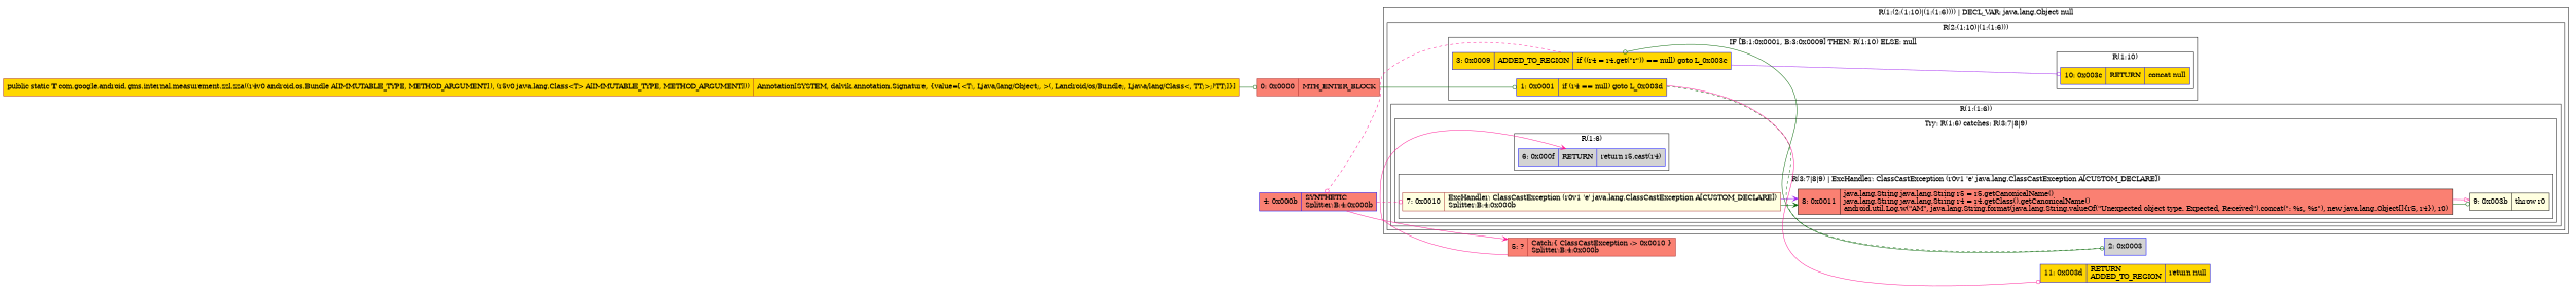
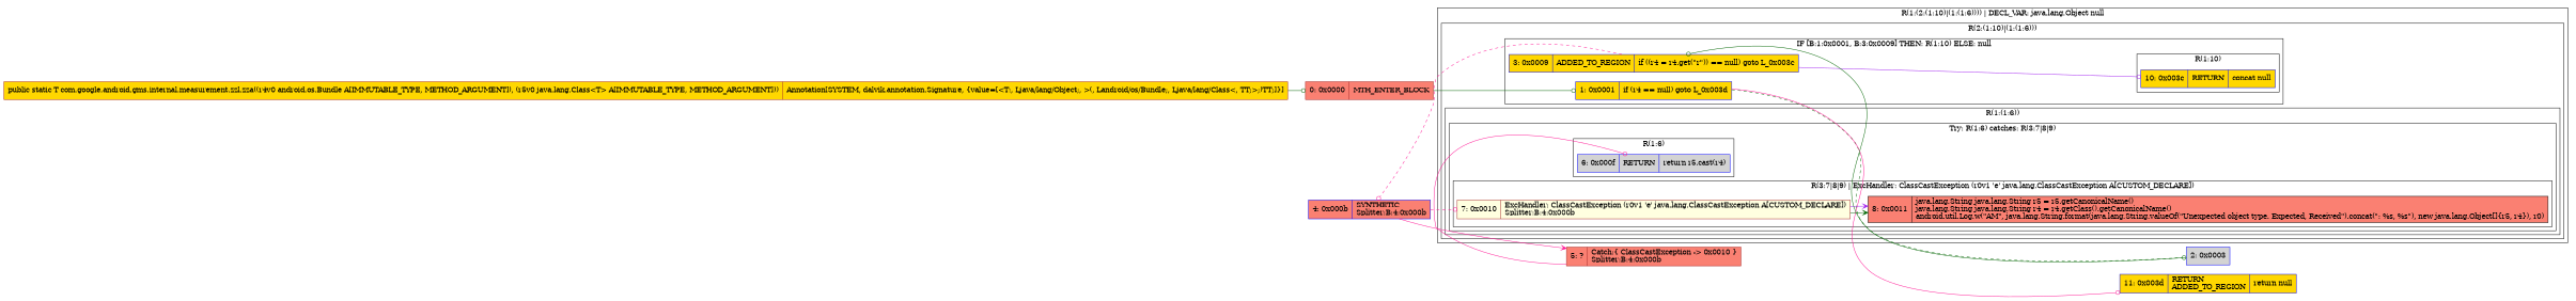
  digraph {
    rankdir=LR
    node [color=blue fillcolor=gold shape=record style=filled]
    edge [arrowhead=odot color=darkgreen]
    n1 [label="{10\:\ 0x003c|RETURN\l|concat null\l}"]
    n2 [label="{1\:\ 0x0001|if (r4 == null) goto L_0x003d\l}"]
    n3 [label="{3\:\ 0x0009|ADDED_TO_REGION\l|if ((r4 = r4.get(\"r\")) == null) goto L_0x003c\l}"]
    n4 [fillcolor=lightgrey label="{6\:\ 0x000f|RETURN\l|return r5.cast(r4)\l}"]
    n5 [color=brown fillcolor=lightyellow label="{7\:\ 0x0010|ExcHandler: ClassCastException (r0v1 'e' java.lang.ClassCastException A[CUSTOM_DECLARE])\lSplitter:B:4:0x000b\l}"]
    n6 [color=black fillcolor=salmon label="{8\:\ 0x0011|java.lang.String java.lang.String r5 = r5.getCanonicalName()\ljava.lang.String java.lang.String r4 = r4.getClass().getCanonicalName()\landroid.util.Log.w(\"AM\", java.lang.String.format(java.lang.String.valueOf(\"Unexpected object type. Expected, Received\").concat(\": %s, %s\"), new java.lang.Object[]\{r5, r4\}), r0)\l}"]
-   n7 [color=black fillcolor=lightyellow label="{9\:\ 0x003b|throw r0\l}"]
    n8 [fillcolor=lightgrey label="{2\:\ 0x0003}"]
    n9 [label="{11\:\ 0x003d|RETURN\lADDED_TO_REGION\l|return null\l}"]
    n10 [fillcolor=salmon label="{4\:\ 0x000b|SYNTHETIC\lSplitter:B:4:0x000b\l}"]
    n11 [color=brown fillcolor=salmon label="{5\:\ ?|Catch:\{ ClassCastException \-\> 0x0010 \}\lSplitter:B:4:0x000b\l}"]
    n12 [color=brown fillcolor=salmon label="{0\:\ 0x0000|MTH_ENTER_BLOCK\l}"]
    n13 [color=brown label="{public static T com.google.android.gms.internal.measurement.zzl.zza((r4v0 android.os.Bundle A[IMMUTABLE_TYPE, METHOD_ARGUMENT]), (r5v0 java.lang.Class\<T\> A[IMMUTABLE_TYPE, METHOD_ARGUMENT]))  | Annotation[SYSTEM, dalvik.annotation.Signature, \{value=[\<T:, Ljava\/lang\/Object;, \>(, Landroid\/os\/Bundle;, Ljava\/lang\/Class\<, TT;\>;)TT;]\}]\l}"]
    subgraph cluster_1 {
      label="R(1:(2:(1:10)|(1:(1:6)))) | DECL_VAR: java.lang.Object null\l"
      subgraph cluster_2 {
        label="R(2:(1:10)|(1:(1:6)))"
        subgraph cluster_3 {
          label="IF [B:1:0x0001, B:3:0x0009] THEN: R(1:10) ELSE: null"
          n2
          n3
          subgraph cluster_4 {
            label="R(1:10)"
            n1
          }
        }
        subgraph cluster_5 {
          label="R(1:(1:6))"
          subgraph cluster_6 {
            label="Try: R(1:6) catches: R(3:7|8|9)"
            subgraph cluster_7 {
              label="R(1:6)"
              n4
            }
            subgraph cluster_8 {
              label="R(3:7|8|9) | ExcHandler: ClassCastException (r0v1 'e' java.lang.ClassCastException A[CUSTOM_DECLARE])\l"
              n5
              n6
-             n7
            }
          }
        }
      }
    }
    subgraph cluster_9 {
      label="R(3:7|8|9) | ExcHandler: ClassCastException (r0v1 'e' java.lang.ClassCastException A[CUSTOM_DECLARE])\l"
    }
    n2 -> n8 [style=dashed]
    n2 -> n9 [color=deeppink]
    n3 -> n1 [color=purple]
    n3 -> n10 [color=deeppink style=dashed]
    n5 -> n6 [arrowhead=vee]
    n5 -> n6 [arrowhead=vee color=purple]
-   n6 -> n7
-   n6 -> n7 [arrowhead=onormal color=deeppink]
    n8 -> n3
    n10 -> n5 [color=deeppink style=dashed]
    n10 -> n11 [arrowhead=vee color=deeppink]
-   n11 -> n4 [arrowhead=vee color=deeppink]
+   n11 -> n4 [color=deeppink]
    n12 -> n2
    n13 -> n12
  }
